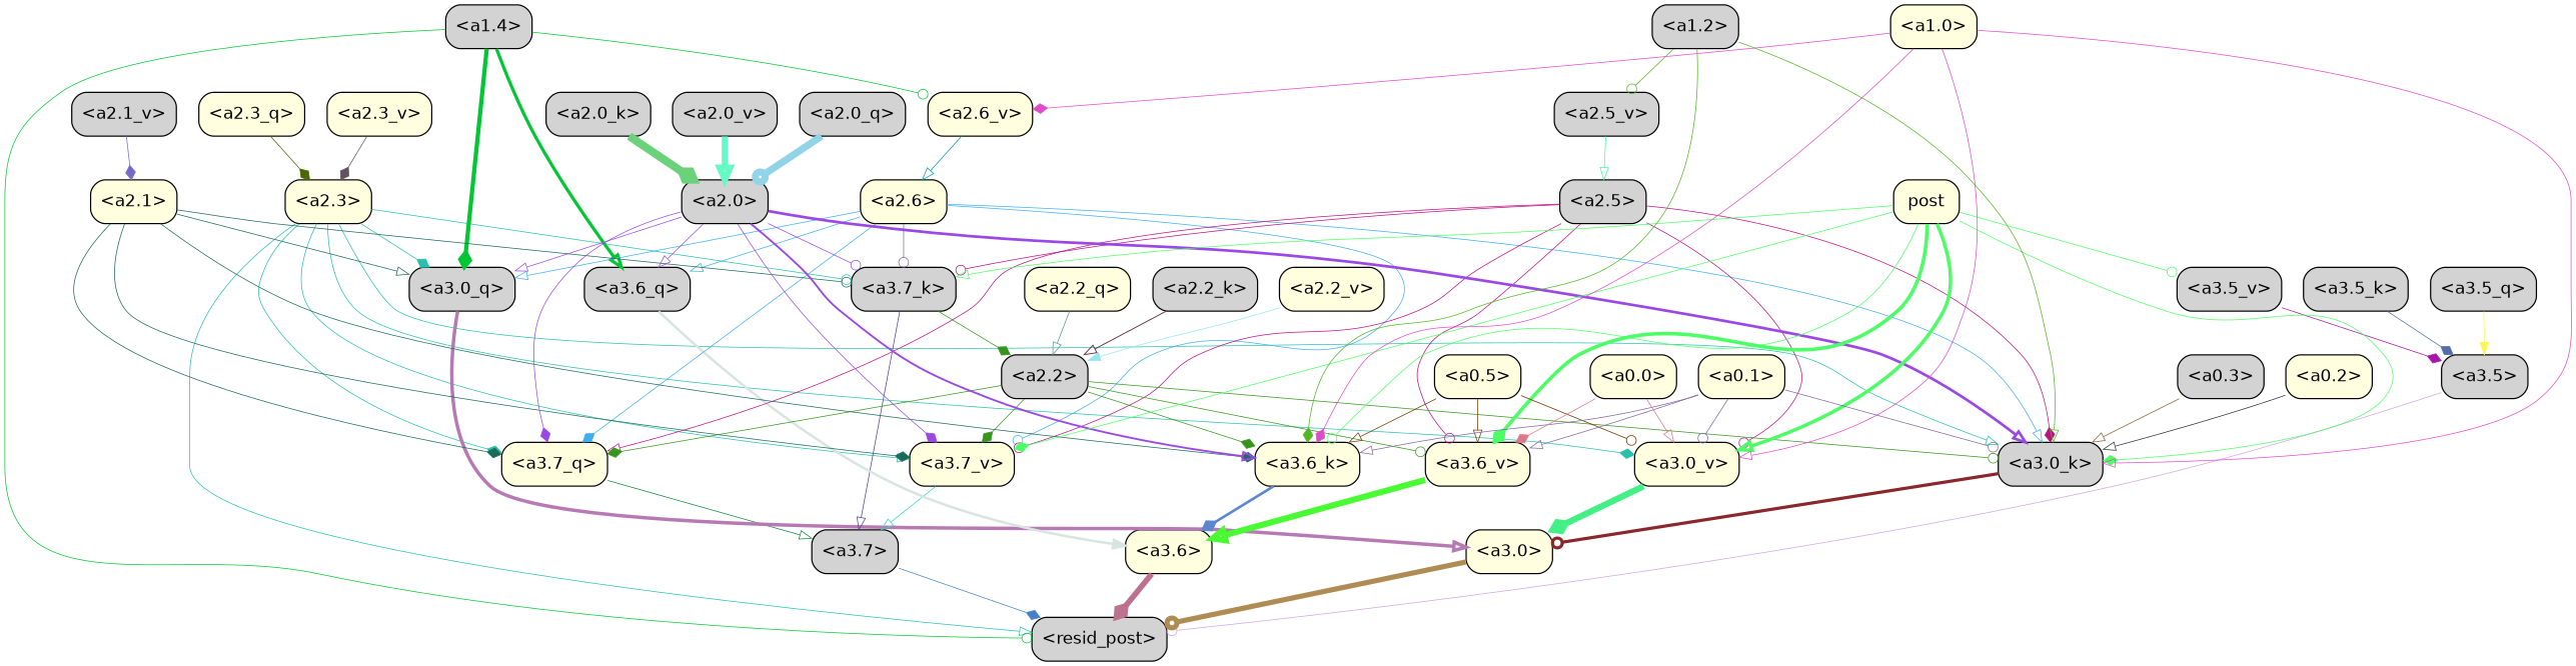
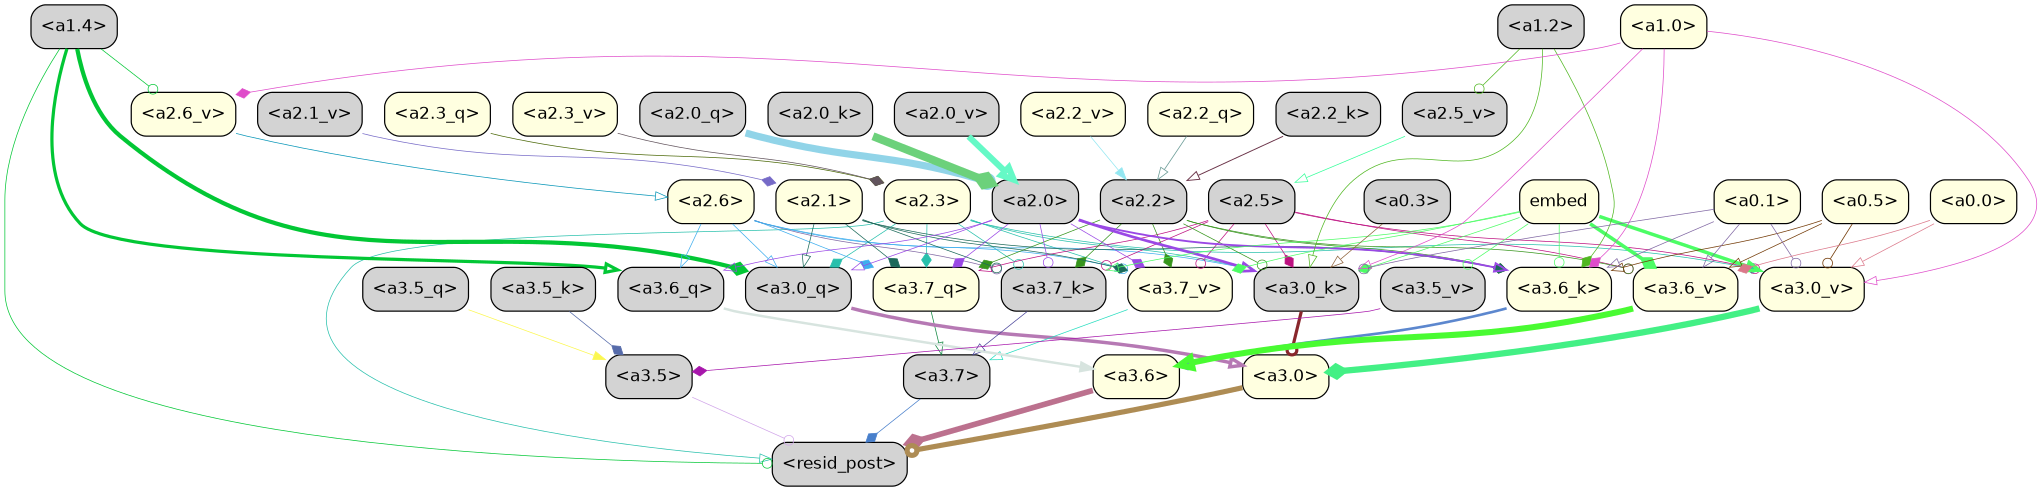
  strict digraph {
    splines=true
    node [color=black fillcolor=lightgrey fontname=Helvetica shape=box style="filled, rounded"]
    edge [arrowhead=onormal color="#28c0ac" penwidth=0.6]
    "<a3.7>"
    "<resid_post>"
    "<a3.6>" [fillcolor=lightyellow]
    "<a3.5>"
    "<a3.0>" [fillcolor=lightyellow]
    "<a2.3>" [fillcolor=lightyellow]
    "<a3.7_q>" [fillcolor=lightyellow]
    "<a3.0_q>"
    "<a3.7_k>"
    "<a3.0_k>"
    "<a3.7_v>" [fillcolor=lightyellow]
    "<a3.0_v>" [fillcolor=lightyellow]
    "<a1.4>"
    "<a3.6_q>"
    "<a2.6_v>" [fillcolor=lightyellow]
    "<a2.6>" [fillcolor=lightyellow]
    "<a3.5_q>"
    "<a3.6_k>" [fillcolor=lightyellow]
    "<a3.5_k>"
    "<a3.6_v>" [fillcolor=lightyellow]
    "<a3.5_v>"
    "<a2.5>"
    "<a2.2>"
    "<a2.1>" [fillcolor=lightyellow]
    "<a2.0>"
-   embed [fillcolor=lightyellow label=post]
+   embed [fillcolor=lightyellow]
    "<a2.5_v>"
    "<a1.2>"
    "<a1.0>" [fillcolor=lightyellow]
    "<a0.5>" [fillcolor=lightyellow]
    "<a0.1>" [fillcolor=lightyellow]
    "<a0.3>"
-   "<a0.2>" [fillcolor=lightyellow]
    "<a0.0>" [fillcolor=lightyellow]
    "<a2.3_q>" [fillcolor=lightyellow]
    "<a2.2_q>" [fillcolor=lightyellow]
    "<a2.0_q>"
    "<a2.2_k>"
    "<a2.0_k>"
    "<a2.3_v>" [fillcolor=lightyellow]
    "<a2.2_v>" [fillcolor=lightyellow]
    "<a2.1_v>"
    "<a2.0_v>"
    "<a3.7>" -> "<resid_post>" [arrowhead=diamond color="#487fcb"]
    "<a3.6>" -> "<resid_post>" [arrowhead=diamond color="#bc718e" penwidth=4.670643210411072]
    "<a3.5>" -> "<resid_post>" [arrowhead=odot color="#d0a4e9"]
    "<a3.0>" -> "<resid_post>" [arrowhead=odot color="#ae8c54" penwidth=4.246885180473328]
    "<a2.3>" -> "<resid_post>"
    "<a2.3>" -> "<a3.7_q>" [arrowhead=diamond]
    "<a2.3>" -> "<a3.0_q>" [arrowhead=diamond]
    "<a2.3>" -> "<a3.7_k>" [arrowhead=odot]
    "<a2.3>" -> "<a3.0_k>"
    "<a2.3>" -> "<a3.7_v>"
    "<a2.3>" -> "<a3.0_v>" [arrowhead=diamond]
    "<a3.7_q>" -> "<a3.7>" [color="#0e853e"]
    "<a3.0_q>" -> "<a3.0>" [color="#b679b4" penwidth=2.8638100624084473]
    "<a3.7_k>" -> "<a3.7>" [color="#4a459a"]
    "<a3.0_k>" -> "<a3.0>" [arrowhead=odot color="#89272c" penwidth=2.6274144649505615]
    "<a3.7_v>" -> "<a3.7>" [color="#27ddbf"]
    "<a3.0_v>" -> "<a3.0>" [arrowhead=diamond color="#43f085" penwidth=5.188832879066467]
    "<a1.4>" -> "<resid_post>" [arrowhead=odot color="#02c735"]
    "<a1.4>" -> "<a3.0_q>" [arrowhead=diamond color="#02c735" penwidth=3.477886103093624]
    "<a1.4>" -> "<a3.6_q>" [color="#02c735" penwidth=2.6487714648246765]
    "<a1.4>" -> "<a2.6_v>" [arrowhead=odot color="#02c735"]
    "<a3.6_q>" -> "<a3.6>" [color="#d7e4df" penwidth=2.03758105635643 arrowhead=""]
    "<a2.6_v>" -> "<a2.6>" [color="#0695b7"]
    "<a2.6>" -> "<a3.7_q>" [arrowhead=diamond color="#3faeee"]
    "<a2.6>" -> "<a3.0_q>" [color="#3faeee"]
    "<a2.6>" -> "<a3.7_k>" [arrowhead=odot color="#8067a3"]
    "<a2.6>" -> "<a3.0_k>" [color="#3faeee"]
    "<a2.6>" -> "<a3.7_v>" [arrowhead=odot color="#3faeee"]
    "<a2.6>" -> "<a3.6_q>" [color="#3faeee"]
    "<a3.5_q>" -> "<a3.5>" [color="#fbf750" arrowhead=""]
    "<a3.6_k>" -> "<a3.6>" [arrowhead=diamond color="#5c87ce" penwidth=2.174198240041733]
    "<a3.5_k>" -> "<a3.5>" [arrowhead=diamond color="#566baa"]
    "<a3.6_v>" -> "<a3.6>" [color="#49fb32" penwidth=5.002329230308533]
    "<a3.5_v>" -> "<a3.5>" [arrowhead=diamond color="#a716ab"]
    "<a2.5>" -> "<a3.7_q>" [color="#bd1080"]
    "<a2.5>" -> "<a3.7_k>" [arrowhead=odot color="#bd1080"]
    "<a2.5>" -> "<a3.0_k>" [arrowhead=diamond color="#bd1080"]
    "<a2.5>" -> "<a3.7_v>" [arrowhead=odot color="#bd1080"]
    "<a2.5>" -> "<a3.0_v>" [arrowhead=odot color="#bd1080"]
    "<a2.5>" -> "<a3.6_v>" [arrowhead=odot color="#bd1080"]
    "<a2.2>" -> "<a3.7_q>" [arrowhead=diamond color="#37951d"]
-   "<a3.7_k>" -> "<a2.2>" [arrowhead=diamond color="#37951d"]
+   "<a2.2>" -> "<a3.7_k>" [arrowhead=diamond color="#37951d"]
    "<a2.2>" -> "<a3.0_k>" [arrowhead=odot color="#37951d"]
    "<a2.2>" -> "<a3.7_v>" [arrowhead=diamond color="#37951d"]
    "<a2.2>" -> "<a3.6_k>" [arrowhead=diamond color="#37951d"]
    "<a2.2>" -> "<a3.6_v>" [arrowhead=odot color="#37951d"]
    "<a2.1>" -> "<a3.7_q>" [arrowhead=diamond color="#1c6a5a"]
    "<a2.1>" -> "<a3.0_q>" [color="#1c6a5a"]
    "<a2.1>" -> "<a3.7_k>" [arrowhead=odot color="#1c6a5a"]
    "<a2.1>" -> "<a3.7_v>" [arrowhead=diamond color="#1c6a5a"]
    "<a2.1>" -> "<a3.6_k>" [arrowhead=diamond color="#1c6a5a"]
    "<a2.0>" -> "<a3.7_q>" [arrowhead=diamond color="#9a48e5"]
    "<a2.0>" -> "<a3.0_q>" [color="#9a48e5"]
    "<a2.0>" -> "<a3.7_k>" [arrowhead=odot color="#9a48e5"]
    "<a2.0>" -> "<a3.0_k>" [color="#9a48e5" penwidth=2.23091459274292]
    "<a2.0>" -> "<a3.7_v>" [arrowhead=diamond color="#9a48e5"]
    "<a2.0>" -> "<a3.6_q>" [color="#9a48e5"]
    "<a2.0>" -> "<a3.6_k>" [color="#9a48e5" penwidth=1.5417278409004211]
    embed -> "<a3.7_k>" [color="#4cfd65"]
    embed -> "<a3.0_k>" [arrowhead=diamond color="#4cfd65"]
    embed -> "<a3.7_v>" [arrowhead=diamond color="#4cfd65"]
    embed -> "<a3.0_v>" [color="#4cfd65" penwidth=2.8577730655670166]
    embed -> "<a3.6_k>" [arrowhead=odot color="#4cfd65"]
    embed -> "<a3.6_v>" [arrowhead=diamond color="#4cfd65" penwidth=2.9511587619781494]
    embed -> "<a3.5_v>" [arrowhead=odot color="#4cfd65"]
    "<a2.5_v>" -> "<a2.5>" [color="#32ff99"]
    "<a1.2>" -> "<a3.0_k>" [color="#50b721"]
    "<a1.2>" -> "<a3.6_k>" [arrowhead=diamond color="#50b721"]
    "<a1.2>" -> "<a2.5_v>" [arrowhead=odot color="#50b721"]
    "<a1.0>" -> "<a3.0_k>" [color="#df4cca"]
    "<a1.0>" -> "<a3.0_v>" [color="#df4cca"]
    "<a1.0>" -> "<a2.6_v>" [arrowhead=diamond color="#df4cca"]
    "<a1.0>" -> "<a3.6_k>" [arrowhead=diamond color="#df4cca"]
    "<a0.5>" -> "<a3.0_v>" [arrowhead=odot color="#723905" penwidth=0.6446345448493958]
    "<a0.5>" -> "<a3.6_k>" [color="#723905"]
    "<a0.5>" -> "<a3.6_v>" [color="#723905"]
    "<a0.1>" -> "<a3.0_k>" [arrowhead=odot color="#8067a3"]
    "<a0.1>" -> "<a3.0_v>" [arrowhead=odot color="#8067a3"]
    "<a0.1>" -> "<a3.6_k>" [color="#8067a3"]
    "<a0.1>" -> "<a3.6_v>" [color="#8067a3"]
    "<a0.3>" -> "<a3.0_k>" [color="#8e633c"]
-   "<a0.2>" -> "<a3.0_k>" [color="#2b2e3b"]
    "<a0.0>" -> "<a3.0_v>" [color="#db788a"]
    "<a0.0>" -> "<a3.6_v>" [arrowhead=diamond color="#db788a"]
    "<a2.3_q>" -> "<a2.3>" [arrowhead=diamond color="#4a6706"]
    "<a2.2_q>" -> "<a2.2>" [color="#6a9b96" penwidth=0.6407594680786133]
    "<a2.0_q>" -> "<a2.0>" [arrowhead=odot color="#91d4e8" penwidth=5.885338068008423]
    "<a2.2_k>" -> "<a2.2>" [color="#693247" penwidth=0.7811911106109619]
    "<a2.0_k>" -> "<a2.0>" [arrowhead=diamond color="#6cd17b" penwidth=6.657835483551025]
    "<a2.3_v>" -> "<a2.3>" [arrowhead=diamond color="#62545d"]
    "<a2.2_v>" -> "<a2.2>" [color="#93e7f1" arrowhead=""]
    "<a2.1_v>" -> "<a2.1>" [arrowhead=diamond color="#766ac7"]
    "<a2.0_v>" -> "<a2.0>" [color="#65f9c6" penwidth=5.070239782333374]
  }
